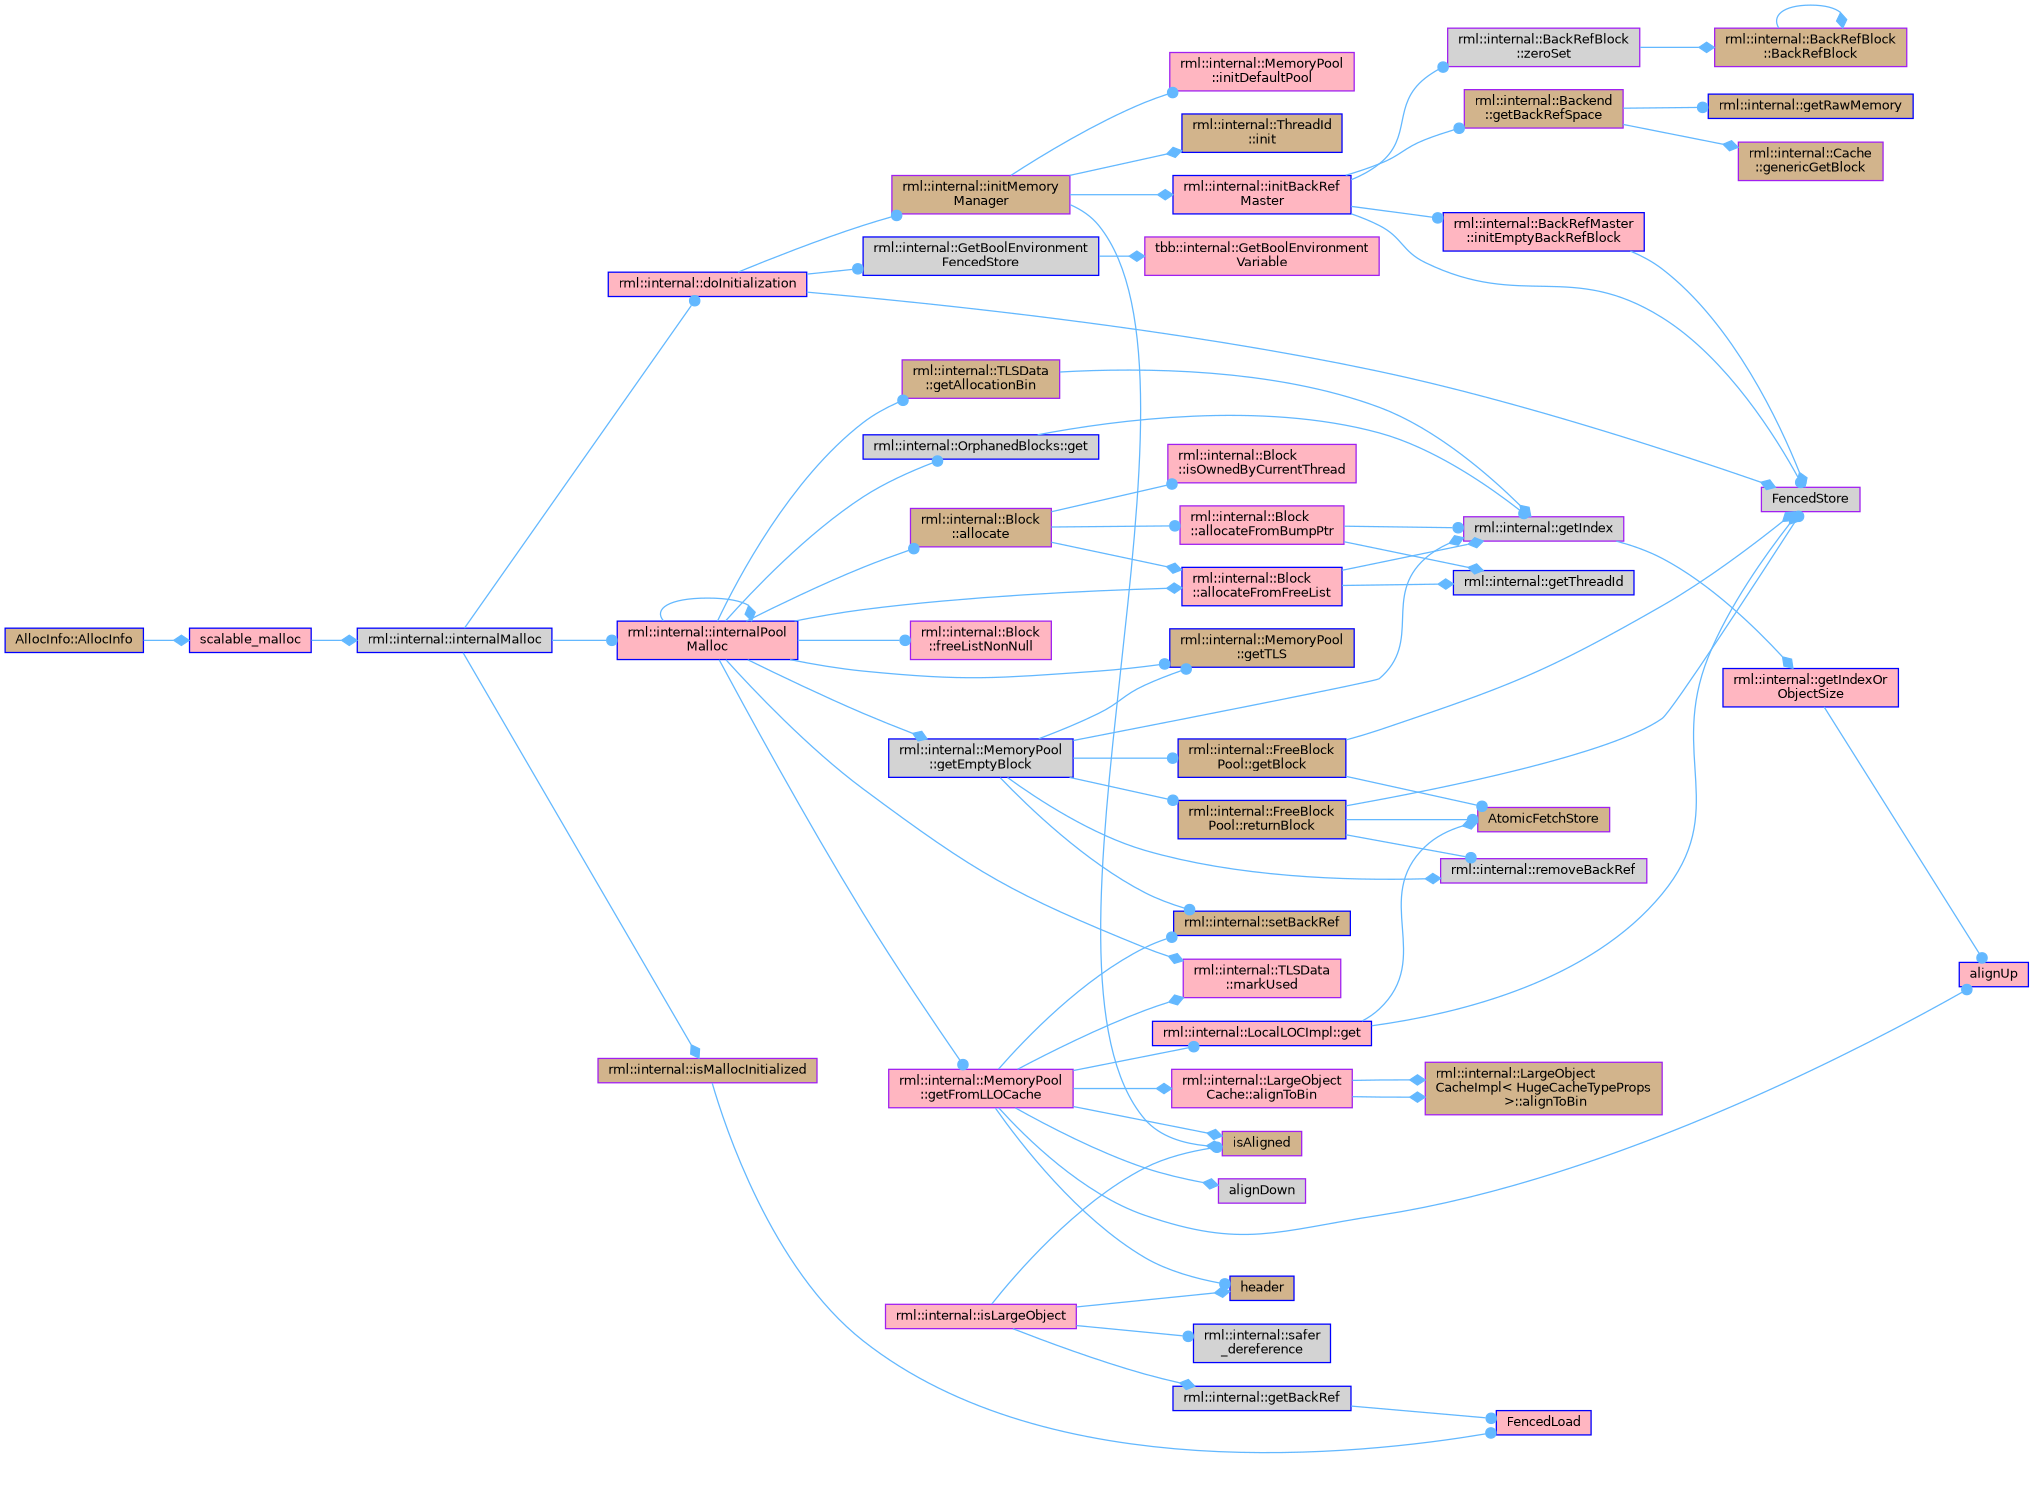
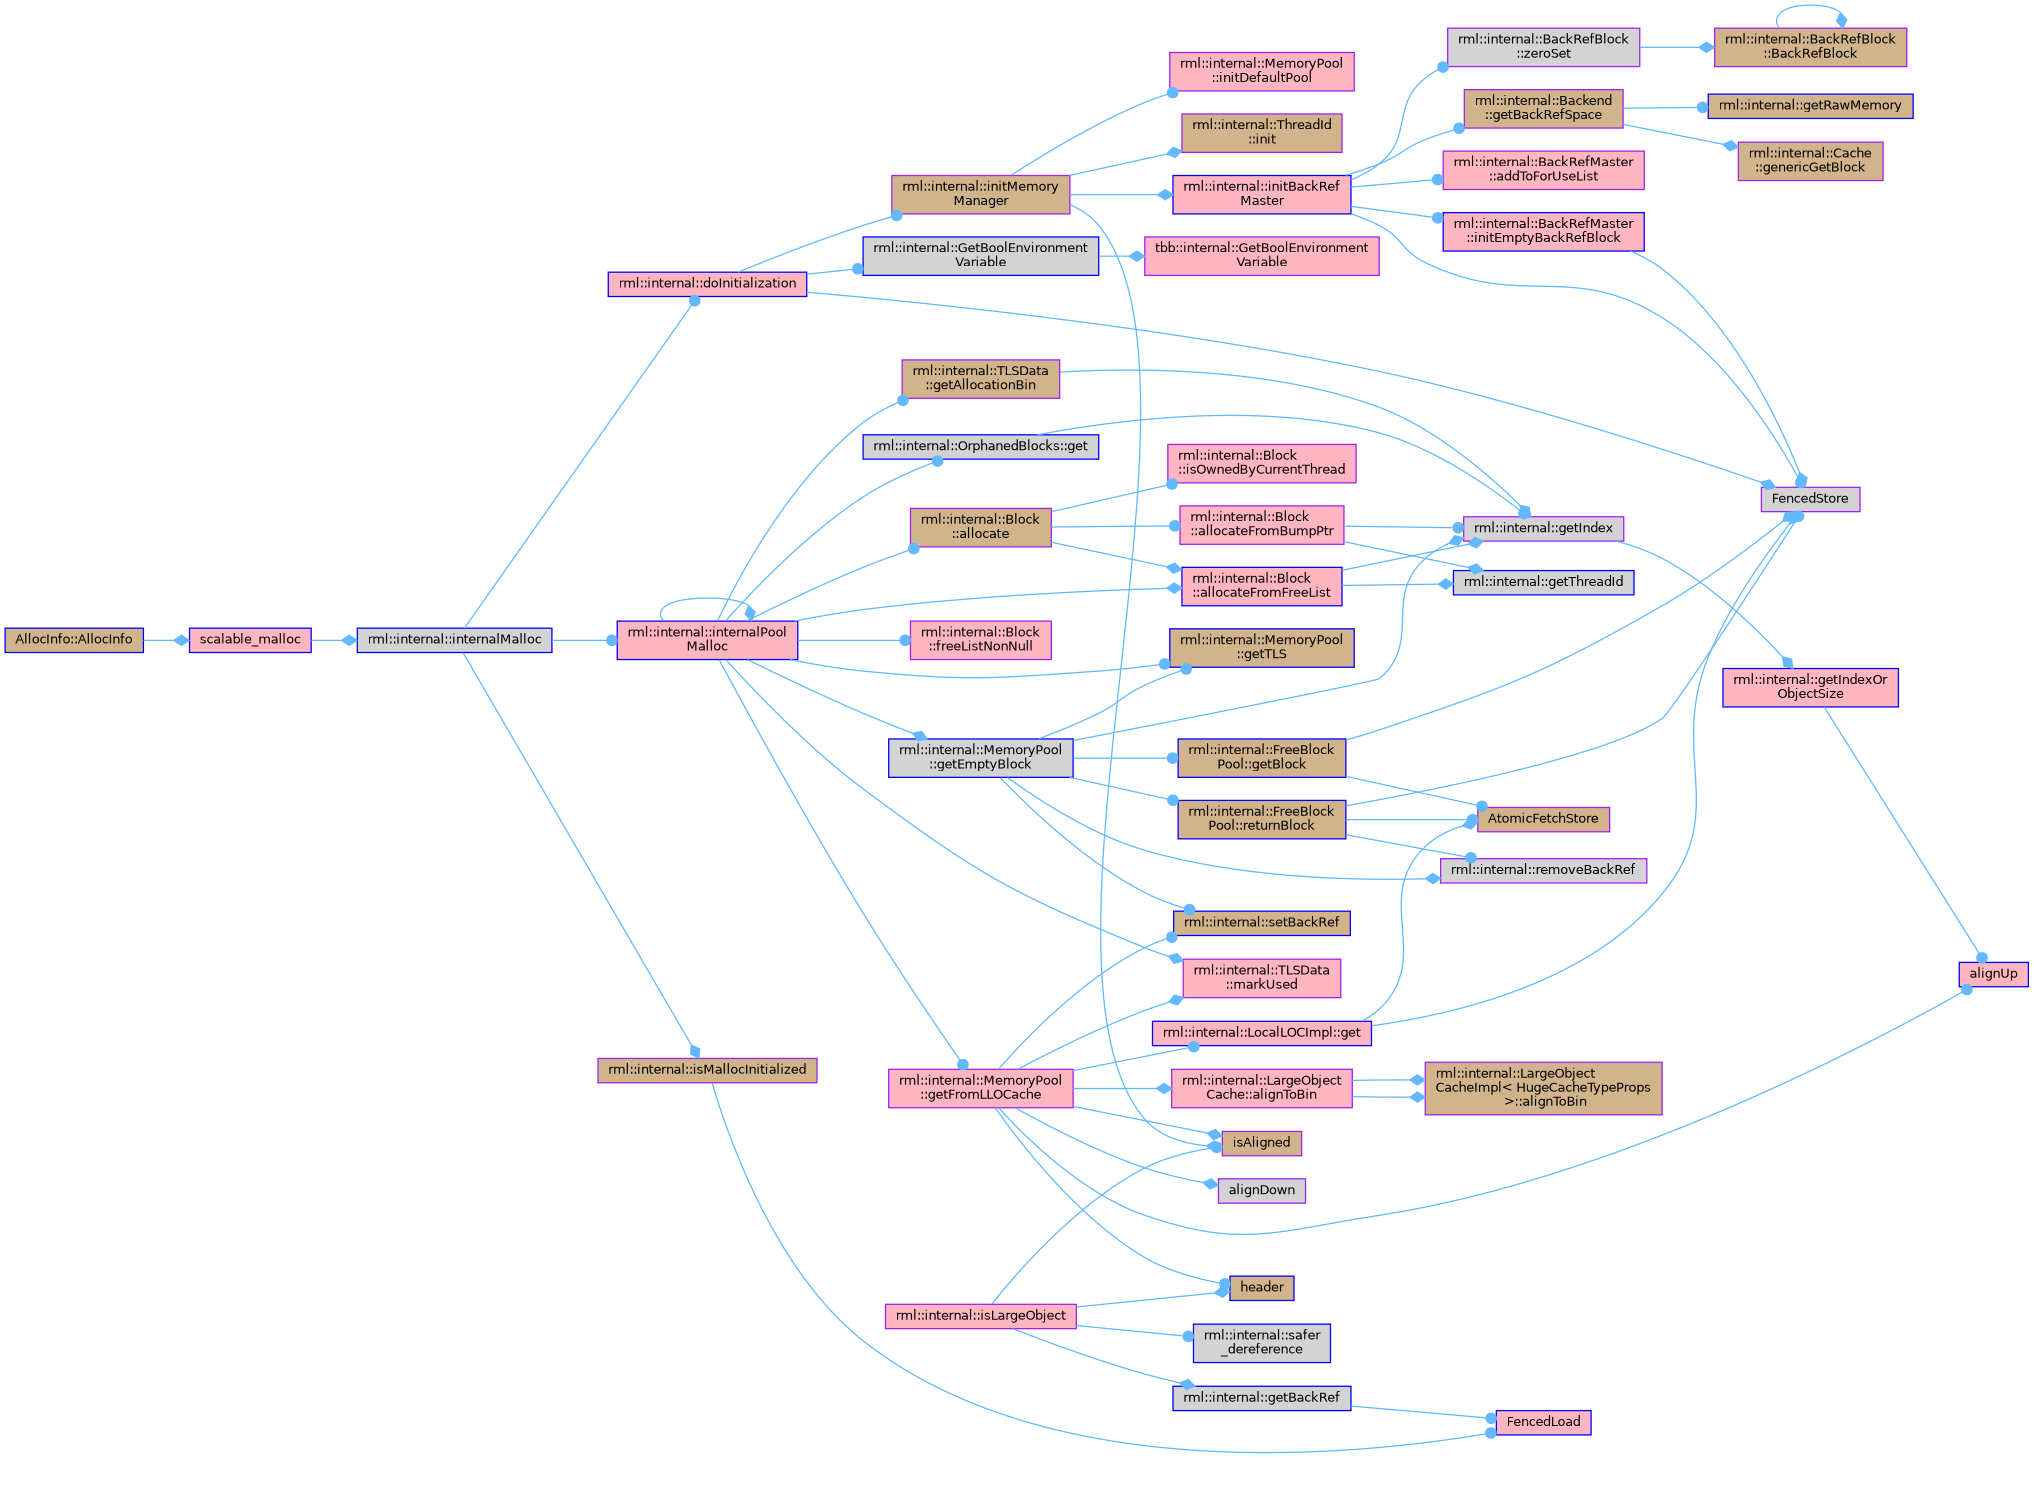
  digraph {
    rankdir=LR
    node [color=blue fillcolor=lightpink fontname=Helvetica fontsize=10 shape=box style=filled]
    edge [arrowhead=dot color=steelblue1 fontname=Helvetica fontsize=10 labelfontname=Helvetica labelfontsize=10 style=solid]
    n1 [fillcolor=tan fontcolor=black height=0.2 label="AllocInfo::AllocInfo" width=0.4]
    n2 [height=0.2 label=scalable_malloc width=0.4]
    n3 [fillcolor=lightgrey height=0.2 label="rml::internal::internalMalloc" width=0.4]
    n4 [height=0.2 label="rml::internal::doInitialization" width=0.4]
    n5 [height=0.2 label="rml::internal::internalPool\lMalloc" width=0.4]
    n6 [color=purple fillcolor=tan height=0.2 label="rml::internal::isMallocInitialized" width=0.4]
    n7 [color=purple fillcolor=lightgrey height=0.2 label=FencedStore width=0.4]
-   n8 [fillcolor=lightgrey height=0.2 label="rml::internal::GetBoolEnvironment\lFencedStore" width=0.4]
+   n8 [fillcolor=lightgrey height=0.2 label="rml::internal::GetBoolEnvironment\lVariable" width=0.4]
    n9 [color=purple fillcolor=tan height=0.2 label="rml::internal::initMemory\lManager" width=0.4]
    n10 [color=purple fillcolor=tan height=0.2 label="rml::internal::Block\l::allocate" width=0.4]
    n11 [height=0.2 label="rml::internal::Block\l::allocateFromFreeList" width=0.4]
    n12 [color=purple height=0.2 label="rml::internal::Block\l::freeListNonNull" width=0.4]
    n13 [fillcolor=lightgrey height=0.2 label="rml::internal::OrphanedBlocks::get" width=0.4]
    n14 [color=purple fillcolor=tan height=0.2 label="rml::internal::TLSData\l::getAllocationBin" width=0.4]
    n15 [fillcolor=lightgrey height=0.2 label="rml::internal::MemoryPool\l::getEmptyBlock" width=0.4]
    n16 [fillcolor=tan height=0.2 label="rml::internal::MemoryPool\l::getTLS" width=0.4]
    n17 [color=purple height=0.2 label="rml::internal::MemoryPool\l::getFromLLOCache" width=0.4]
    n18 [color=purple height=0.2 label="rml::internal::TLSData\l::markUsed" width=0.4]
    n19 [height=0.2 label=FencedLoad width=0.4]
    n20 [color=purple height=0.2 label="tbb::internal::GetBoolEnvironment\lVariable" width=0.4]
-   n21 [fillcolor=tan height=0.2 label="rml::internal::ThreadId\l::init" width=0.4]
+   n21 [color=purple fillcolor=tan height=0.2 label="rml::internal::ThreadId\l::init" width=0.4]
    n22 [height=0.2 label="rml::internal::initBackRef\lMaster" width=0.4]
    n23 [color=purple height=0.2 label="rml::internal::MemoryPool\l::initDefaultPool" width=0.4]
    n24 [color=purple fillcolor=tan height=0.2 label=isAligned width=0.4]
+   n25 [color=purple height=0.2 label="rml::internal::BackRefMaster\l::addToForUseList" width=0.4]
    n26 [color=purple fillcolor=tan height=0.2 label="rml::internal::Backend\l::getBackRefSpace" width=0.4]
    n27 [height=0.2 label="rml::internal::BackRefMaster\l::initEmptyBackRefBlock" width=0.4]
    n28 [color=purple fillcolor=lightgrey height=0.2 label="rml::internal::BackRefBlock\l::zeroSet" width=0.4]
    n29 [color=purple fillcolor=tan height=0.2 label="rml::internal::Cache\l::genericGetBlock" width=0.4]
    n30 [fillcolor=tan height=0.2 label="rml::internal::getRawMemory" width=0.4]
    n31 [color=purple fillcolor=tan height=0.2 label="rml::internal::BackRefBlock\l::BackRefBlock" width=0.4]
    n32 [color=purple height=0.2 label="rml::internal::Block\l::allocateFromBumpPtr" width=0.4]
    n33 [color=purple height=0.2 label="rml::internal::Block\l::isOwnedByCurrentThread" width=0.4]
    n34 [color=purple fillcolor=lightgrey height=0.2 label="rml::internal::getIndex" width=0.4]
    n35 [fillcolor=lightgrey height=0.2 label="rml::internal::getThreadId" width=0.4]
    n36 [fillcolor=tan height=0.2 label="rml::internal::FreeBlock\lPool::getBlock" width=0.4]
    n37 [color=purple fillcolor=lightgrey height=0.2 label="rml::internal::removeBackRef" width=0.4]
    n38 [fillcolor=tan height=0.2 label="rml::internal::FreeBlock\lPool::returnBlock" width=0.4]
    n39 [fillcolor=tan height=0.2 label="rml::internal::setBackRef" width=0.4]
    n40 [height=0.2 label=alignUp width=0.4]
    n41 [color=purple fillcolor=lightgrey height=0.2 label=alignDown width=0.4]
    n42 [color=purple height=0.2 label="rml::internal::LargeObject\lCache::alignToBin" width=0.4]
    n43 [height=0.2 label="rml::internal::LocalLOCImpl::get" width=0.4]
    n44 [fillcolor=tan height=0.2 label=header width=0.4]
    n45 [height=0.2 label="rml::internal::getIndexOr\lObjectSize" width=0.4]
    n46 [color=purple fillcolor=tan height=0.2 label=AtomicFetchStore width=0.4]
    n47 [color=purple fillcolor=tan height=0.2 label="rml::internal::LargeObject\lCacheImpl\< HugeCacheTypeProps\l \>::alignToBin" width=0.4]
    n48 [color=purple height=0.2 label="rml::internal::isLargeObject" width=0.4]
    n49 [fillcolor=lightgrey height=0.2 label="rml::internal::getBackRef" width=0.4]
    n50 [fillcolor=lightgrey height=0.2 label="rml::internal::safer\l_dereference" width=0.4]
    n1 -> n2 [arrowhead=diamond]
    n2 -> n3 [arrowhead=diamond]
    n3 -> n4
    n3 -> n5
    n3 -> n6 [arrowhead=diamond]
    n4 -> n7 [arrowhead=diamond]
    n4 -> n8
    n4 -> n9
    n5 -> n5 [arrowhead=diamond]
    n5 -> n10
    n5 -> n11 [arrowhead=diamond]
    n5 -> n12
    n5 -> n13
    n5 -> n14
    n5 -> n15 [arrowhead=diamond]
    n5 -> n16
    n5 -> n17
    n5 -> n18 [arrowhead=diamond]
    n6 -> n19
    n8 -> n20 [arrowhead=diamond]
    n9 -> n21 [arrowhead=diamond]
    n9 -> n22 [arrowhead=diamond]
    n9 -> n23
    n9 -> n24 [arrowhead=diamond]
    n10 -> n11 [arrowhead=diamond]
    n10 -> n32
    n10 -> n33
    n11 -> n34 [arrowhead=diamond]
    n11 -> n35 [arrowhead=diamond]
    n13 -> n34
    n14 -> n34 [arrowhead=diamond]
    n15 -> n16
    n15 -> n34 [arrowhead=diamond]
    n15 -> n36
    n15 -> n37 [arrowhead=diamond]
    n15 -> n38
    n15 -> n39
    n17 -> n18 [arrowhead=diamond]
    n17 -> n24 [arrowhead=diamond]
    n17 -> n39
    n17 -> n40
    n17 -> n41 [arrowhead=diamond]
    n17 -> n42 [arrowhead=diamond]
    n17 -> n43
    n17 -> n44
    n22 -> n7
+   n22 -> n25
    n22 -> n26
    n22 -> n27
    n22 -> n28
    n26 -> n29 [arrowhead=diamond]
    n26 -> n30
    n27 -> n7 [arrowhead=diamond]
    n28 -> n31 [arrowhead=diamond]
    n31 -> n31 [arrowhead=diamond]
    n32 -> n34
    n32 -> n35 [arrowhead=diamond]
    n34 -> n45 [arrowhead=diamond]
    n36 -> n7 [arrowhead=diamond]
    n36 -> n46
    n38 -> n7
    n38 -> n37
    n38 -> n46
    n42 -> n47 [arrowhead=diamond]
    n42 -> n47 [arrowhead=diamond]
    n43 -> n7 [arrowhead=diamond]
    n43 -> n46 [arrowhead=diamond]
    n45 -> n40
    n48 -> n24
    n48 -> n44 [arrowhead=diamond]
    n48 -> n49 [arrowhead=diamond]
    n48 -> n50
    n49 -> n19
  }
